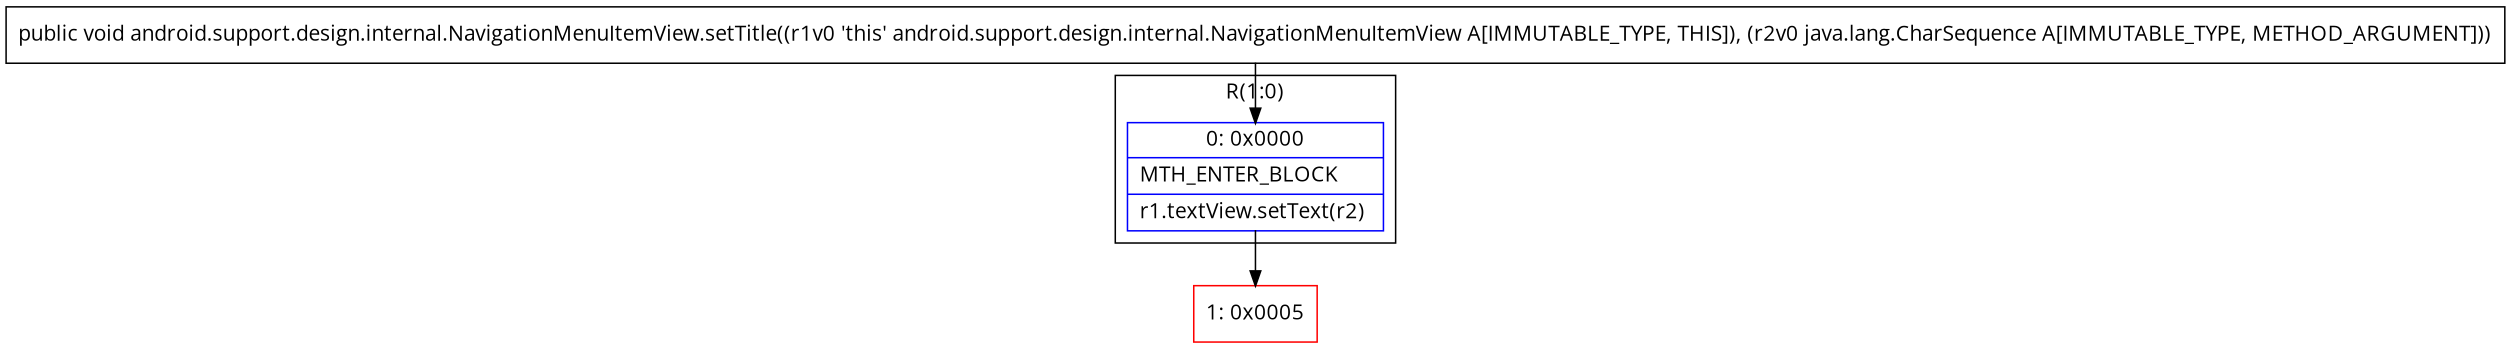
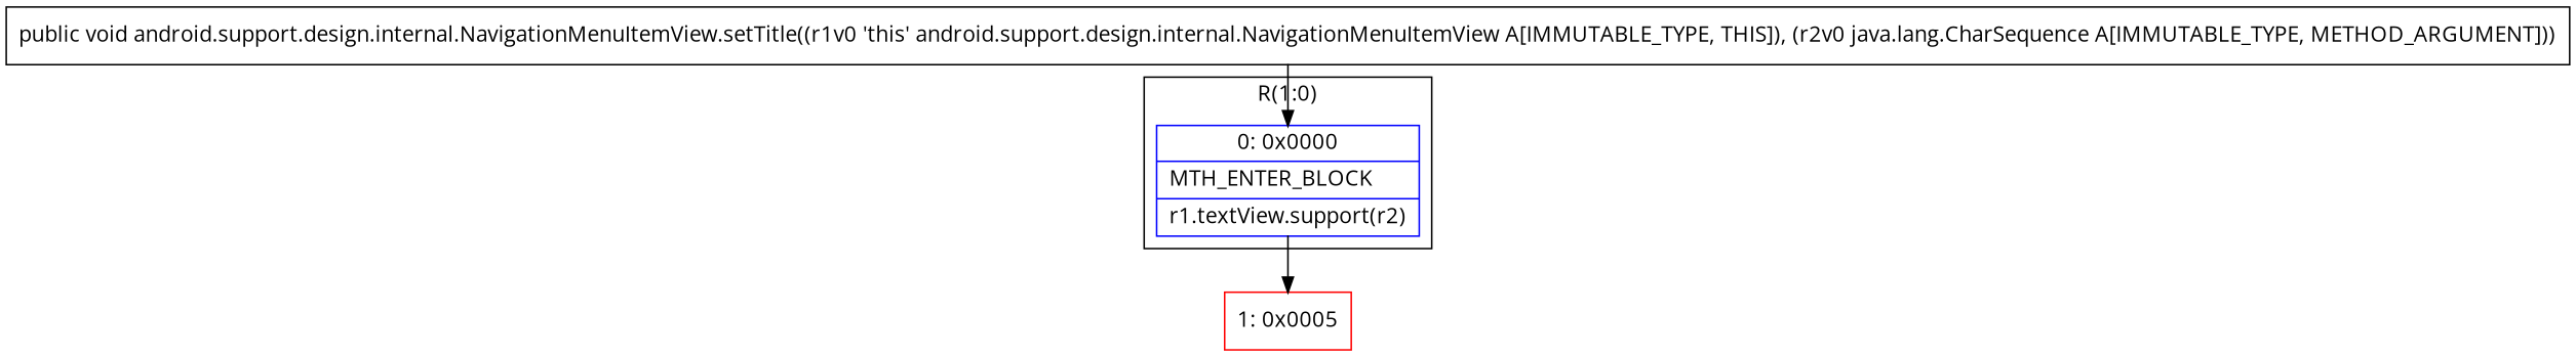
  digraph {
    fontname="Open Sans"
    node [shape=record fontname="Open Sans"]
    edge [fontname="Open Sans"]
-   n1 [color=blue label="{0\:\ 0x0000|MTH_ENTER_BLOCK\l|r1.textView.setText(r2)\l}"]
+   n1 [color=blue label="{0\:\ 0x0000|MTH_ENTER_BLOCK\l|r1.textView.support(r2)\l}"]
    n2 [color=red label="{1\:\ 0x0005}"]
    n3 [label="{public void android.support.design.internal.NavigationMenuItemView.setTitle((r1v0 'this' android.support.design.internal.NavigationMenuItemView A[IMMUTABLE_TYPE, THIS]), (r2v0 java.lang.CharSequence A[IMMUTABLE_TYPE, METHOD_ARGUMENT])) }"]
    subgraph cluster_1 {
      label="R(1:0)"
      n1
    }
    n1 -> n2
    n3 -> n1
  }
